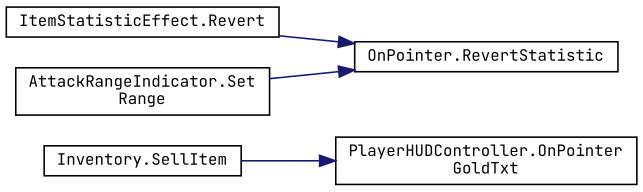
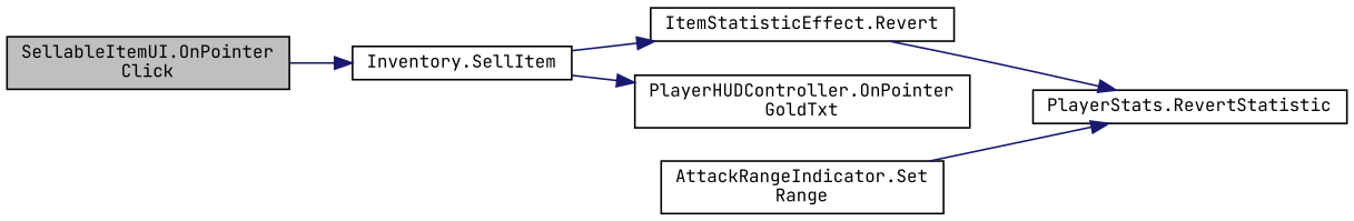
  digraph {
    fontname="JetBrains Mono"
    rankdir=LR
    node [color=black fillcolor=white fontname="JetBrains Mono" fontsize=10 shape=record style=filled]
    edge [color=midnightblue fontname="JetBrains Mono" fontsize=10 labelfontname=Helvetica labelfontsize=10 style=solid]
+   n1 [fillcolor=grey75 fontcolor=black height=0.2 label="SellableItemUI.OnPointer\lClick" width=0.4]
    n2 [height=0.2 label="Inventory.SellItem" width=0.4]
    n3 [height=0.2 label="ItemStatisticEffect.Revert" width=0.4]
    n4 [height=0.2 label="PlayerHUDController.OnPointer\lGoldTxt" width=0.4]
-   n5 [height=0.2 label="OnPointer.RevertStatistic" width=0.4]
+   n5 [height=0.2 label="PlayerStats.RevertStatistic" width=0.4]
    n6 [height=0.2 label="AttackRangeIndicator.Set\lRange" width=0.4]
+   n1 -> n2
+   n2 -> n3
    n2 -> n4
    n3 -> n5
    n6 -> n5
  }
